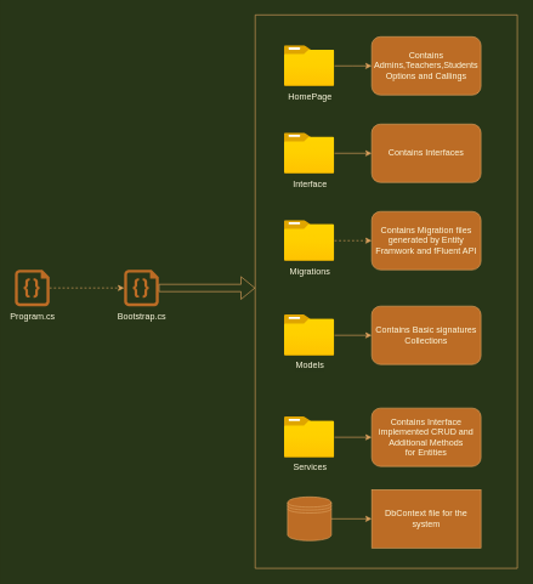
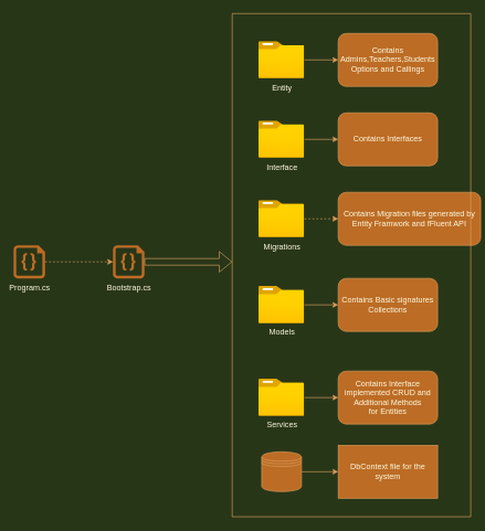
  <mxCell id="0" />
  <mxCell id="1" parent="0" />
  <mxCell id="2" value="" style="edgeStyle=orthogonalEdgeStyle;rounded=0;orthogonalLoop=1;jettySize=auto;html=1;strokeColor=#DDA15E;fontColor=#FEFAE0;labelBackgroundColor=#283618;" edge="1" parent="1" source="3"><mxGeometry relative="1" as="geometry"><mxPoint x="510" y="90" as="targetPoint" /></mxGeometry></mxCell>
- <mxCell id="3" value="HomePage" style="aspect=fixed;html=1;points=[];align=center;image;fontSize=12;image=img/lib/azure2/general/Folder_Blank.svg;fillColor=#BC6C25;strokeColor=#DDA15E;fontColor=#FEFAE0;labelBackgroundColor=#283618;" vertex="1" parent="1"><mxGeometry x="390" y="62" width="69" height="56.0" as="geometry" /></mxCell>
+ <mxCell id="3" value="Entity" style="aspect=fixed;html=1;points=[];align=center;image;fontSize=12;image=img/lib/azure2/general/Folder_Blank.svg;fillColor=#BC6C25;strokeColor=#DDA15E;fontColor=#FEFAE0;labelBackgroundColor=#283618;" vertex="1" parent="1"><mxGeometry x="390" y="62" width="69" height="56.0" as="geometry" /></mxCell>
  <mxCell id="4" value="" style="edgeStyle=orthogonalEdgeStyle;rounded=0;orthogonalLoop=1;jettySize=auto;html=1;strokeColor=#DDA15E;fontColor=#FEFAE0;labelBackgroundColor=#283618;" edge="1" parent="1" source="5" target="13"><mxGeometry relative="1" as="geometry" /></mxCell>
  <mxCell id="5" value="Interface" style="aspect=fixed;html=1;points=[];align=center;image;fontSize=12;image=img/lib/azure2/general/Folder_Blank.svg;fillColor=#BC6C25;strokeColor=#DDA15E;fontColor=#FEFAE0;labelBackgroundColor=#283618;" vertex="1" parent="1"><mxGeometry x="390" y="182" width="69" height="56.0" as="geometry" /></mxCell>
  <mxCell id="6" value="" style="edgeStyle=orthogonalEdgeStyle;rounded=0;orthogonalLoop=1;jettySize=auto;html=1;strokeColor=#DDA15E;fontColor=#FEFAE0;labelBackgroundColor=#283618;dashed=1;" edge="1" parent="1" source="7" target="14"><mxGeometry relative="1" as="geometry" /></mxCell>
  <mxCell id="7" value="Migrations" style="aspect=fixed;html=1;points=[];align=center;image;fontSize=12;image=img/lib/azure2/general/Folder_Blank.svg;fillColor=#BC6C25;strokeColor=#DDA15E;fontColor=#FEFAE0;labelBackgroundColor=#283618;" vertex="1" parent="1"><mxGeometry x="390" y="302" width="69" height="56.0" as="geometry" /></mxCell>
  <mxCell id="8" value="" style="edgeStyle=orthogonalEdgeStyle;rounded=0;orthogonalLoop=1;jettySize=auto;html=1;strokeColor=#DDA15E;fontColor=#FEFAE0;labelBackgroundColor=#283618;" edge="1" parent="1" source="9" target="15"><mxGeometry relative="1" as="geometry" /></mxCell>
  <mxCell id="9" value="Models" style="aspect=fixed;html=1;points=[];align=center;image;fontSize=12;image=img/lib/azure2/general/Folder_Blank.svg;fillColor=#BC6C25;strokeColor=#DDA15E;fontColor=#FEFAE0;labelBackgroundColor=#283618;" vertex="1" parent="1"><mxGeometry x="390" y="432" width="69" height="56.0" as="geometry" /></mxCell>
  <mxCell id="10" value="" style="edgeStyle=orthogonalEdgeStyle;rounded=0;orthogonalLoop=1;jettySize=auto;html=1;strokeColor=#DDA15E;fontColor=#FEFAE0;labelBackgroundColor=#283618;" edge="1" parent="1" source="11" target="16"><mxGeometry relative="1" as="geometry" /></mxCell>
  <mxCell id="11" value="Services" style="aspect=fixed;html=1;points=[];align=center;image;fontSize=12;image=img/lib/azure2/general/Folder_Blank.svg;fillColor=#BC6C25;strokeColor=#DDA15E;fontColor=#FEFAE0;labelBackgroundColor=#283618;" vertex="1" parent="1"><mxGeometry x="390" y="572" width="69" height="56.0" as="geometry" /></mxCell>
  <mxCell id="12" value="Contains Admins,Teachers,Students&lt;br&gt;Options and Callings" style="rounded=1;whiteSpace=wrap;html=1;fillColor=#BC6C25;strokeColor=#DDA15E;fontColor=#FEFAE0;" vertex="1" parent="1"><mxGeometry x="510" y="50" width="150" height="80" as="geometry" /></mxCell>
  <mxCell id="13" value="Contains Interfaces" style="rounded=1;whiteSpace=wrap;html=1;fillColor=#BC6C25;strokeColor=#DDA15E;fontColor=#FEFAE0;" vertex="1" parent="1"><mxGeometry x="510" y="170" width="150" height="80" as="geometry" /></mxCell>
- <mxCell id="14" value="Contains Migration files generated by Entity Framwork and fFluent API" style="rounded=1;whiteSpace=wrap;html=1;fillColor=#BC6C25;strokeColor=#DDA15E;fontColor=#FEFAE0;" vertex="1" parent="1"><mxGeometry x="510" y="290" width="150" height="80" as="geometry" /></mxCell>
+ <mxCell id="14" value="Contains Migration files generated by Entity Framwork and fFluent API" style="rounded=1;whiteSpace=wrap;html=1;fillColor=#BC6C25;strokeColor=#DDA15E;fontColor=#FEFAE0;" vertex="1" parent="1"><mxGeometry x="510" y="290" width="215" height="80" as="geometry" /></mxCell>
  <mxCell id="15" value="Contains Basic signatures&lt;br&gt;Collections" style="rounded=1;whiteSpace=wrap;html=1;fillColor=#BC6C25;strokeColor=#DDA15E;fontColor=#FEFAE0;" vertex="1" parent="1"><mxGeometry x="510" y="420" width="150" height="80" as="geometry" /></mxCell>
  <mxCell id="16" value="Contains Interface implemented CRUD and Additional Methods&lt;br&gt;for Entities" style="rounded=1;whiteSpace=wrap;html=1;fillColor=#BC6C25;strokeColor=#DDA15E;fontColor=#FEFAE0;" vertex="1" parent="1"><mxGeometry x="510" y="560" width="150" height="80" as="geometry" /></mxCell>
  <mxCell id="17" value="" style="edgeStyle=orthogonalEdgeStyle;rounded=0;orthogonalLoop=1;jettySize=auto;html=1;strokeColor=#DDA15E;fontColor=#FEFAE0;labelBackgroundColor=#283618;" edge="1" parent="1" source="18" target="19"><mxGeometry relative="1" as="geometry" /></mxCell>
  <mxCell id="18" value="" style="shape=datastore;whiteSpace=wrap;html=1;fillColor=#BC6C25;strokeColor=#DDA15E;fontColor=#FEFAE0;" vertex="1" parent="1"><mxGeometry x="394.5" y="682" width="60" height="60" as="geometry" /></mxCell>
  <mxCell id="19" value="DbContext file for the system" style="whiteSpace=wrap;html=1;fillColor=#BC6C25;strokeColor=#DDA15E;fontColor=#FEFAE0;rounded=0;" vertex="1" parent="1"><mxGeometry x="510" y="672" width="150" height="80" as="geometry" /></mxCell>
  <mxCell id="20" value="" style="edgeStyle=orthogonalEdgeStyle;rounded=0;orthogonalLoop=1;jettySize=auto;html=1;strokeColor=#DDA15E;fontColor=#FEFAE0;labelBackgroundColor=#283618;dashed=1;" edge="1" parent="1" source="21" target="22"><mxGeometry relative="1" as="geometry" /></mxCell>
  <mxCell id="21" value="Program.cs" style="verticalLabelPosition=bottom;html=1;verticalAlign=top;align=center;strokeColor=none;fillColor=#BC6C25;shape=mxgraph.azure.code_file;pointerEvents=1;fontColor=#FEFAE0;" vertex="1" parent="1"><mxGeometry x="20" y="370" width="47.5" height="50" as="geometry" /></mxCell>
  <mxCell id="22" value="Bootstrap.cs" style="verticalLabelPosition=bottom;html=1;verticalAlign=top;align=center;strokeColor=none;fillColor=#BC6C25;shape=mxgraph.azure.code_file;pointerEvents=1;fontColor=#FEFAE0;" vertex="1" parent="1"><mxGeometry x="170" y="370" width="47.5" height="50" as="geometry" /></mxCell>
  <mxCell id="23" value="" style="endArrow=none;html=1;rounded=0;strokeColor=#DDA15E;fontColor=#FEFAE0;labelBackgroundColor=#283618;" edge="1" parent="1"><mxGeometry width="50" height="50" relative="1" as="geometry"><mxPoint x="350" y="780" as="sourcePoint" /><mxPoint x="350" y="20" as="targetPoint" /></mxGeometry></mxCell>
  <mxCell id="24" value="" style="endArrow=none;html=1;rounded=0;strokeColor=#DDA15E;fontColor=#FEFAE0;labelBackgroundColor=#283618;" edge="1" parent="1"><mxGeometry width="50" height="50" relative="1" as="geometry"><mxPoint x="710" y="780" as="sourcePoint" /><mxPoint x="710" y="20" as="targetPoint" /></mxGeometry></mxCell>
  <mxCell id="25" value="" style="endArrow=none;html=1;rounded=0;strokeColor=#DDA15E;fontColor=#FEFAE0;labelBackgroundColor=#283618;" edge="1" parent="1"><mxGeometry width="50" height="50" relative="1" as="geometry"><mxPoint x="350" y="20" as="sourcePoint" /><mxPoint x="710" y="20" as="targetPoint" /></mxGeometry></mxCell>
  <mxCell id="26" value="" style="endArrow=none;html=1;rounded=0;strokeColor=#DDA15E;fontColor=#FEFAE0;labelBackgroundColor=#283618;" edge="1" parent="1"><mxGeometry width="50" height="50" relative="1" as="geometry"><mxPoint x="350" y="780" as="sourcePoint" /><mxPoint x="710" y="780" as="targetPoint" /></mxGeometry></mxCell>
  <mxCell id="27" value="" style="shape=flexArrow;endArrow=classic;html=1;rounded=0;exitX=1;exitY=0.5;exitDx=0;exitDy=0;exitPerimeter=0;strokeColor=#DDA15E;fontColor=#FEFAE0;labelBackgroundColor=#283618;" edge="1" parent="1" source="22"><mxGeometry width="50" height="50" relative="1" as="geometry"><mxPoint x="340" y="440" as="sourcePoint" /><mxPoint x="350" y="395" as="targetPoint" /></mxGeometry></mxCell>
